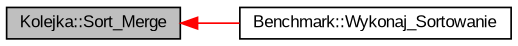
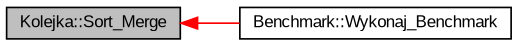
  digraph {
    rankdir=LR
    fontname="Liberation Sans"
    node [color=black fontname="Liberation Sans" fontsize=10 shape=record style=filled]
    n1 [fillcolor=grey75 fontcolor=black height=0.2 label="Kolejka::Sort_Merge" width=0.4]
-   n2 [fillcolor=white height=0.2 label="Benchmark::Wykonaj_Sortowanie" width=0.4]
+   n2 [fillcolor=white height=0.2 label="Benchmark::Wykonaj_Benchmark" width=0.4]
    n1 -> n2 [color=red dir=back fontname="Liberation Sans" fontsize=10 labelfontname=Helvetica labelfontsize=10 style=solid]
  }
